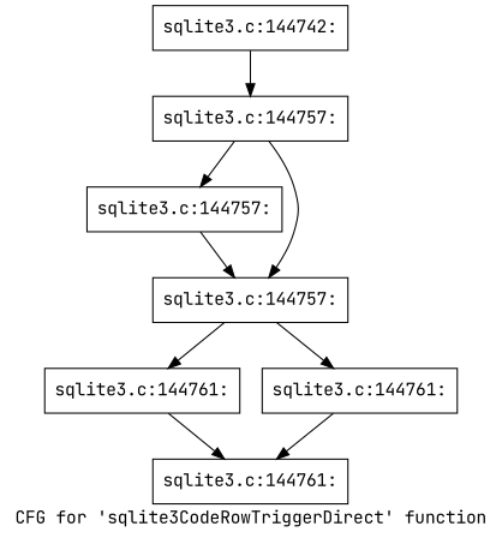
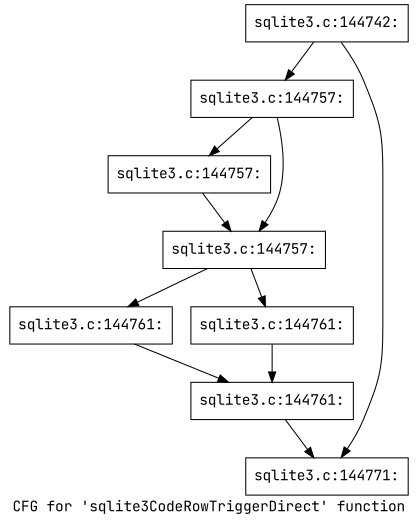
  digraph {
    label="CFG for 'sqlite3CodeRowTriggerDirect' function"
    fontname="JetBrains Mono"
    node [shape=record fontname="JetBrains Mono"]
    edge [fontname="JetBrains Mono"]
    n1 [label="{sqlite3.c:144742:}"]
    n2 [label="{sqlite3.c:144757:}"]
+   n3 [label="{sqlite3.c:144771:}"]
    n4 [label="{sqlite3.c:144757:}"]
    n5 [label="{sqlite3.c:144757:}"]
    n6 [label="{sqlite3.c:144761:}"]
    n7 [label="{sqlite3.c:144761:}"]
    n8 [label="{sqlite3.c:144761:}"]
    n1 -> n2
+   n1 -> n3
    n2 -> n4
    n2 -> n5
    n4 -> n5
    n5 -> n6
    n5 -> n7
    n6 -> n8
    n7 -> n8
+   n8 -> n3
  }
